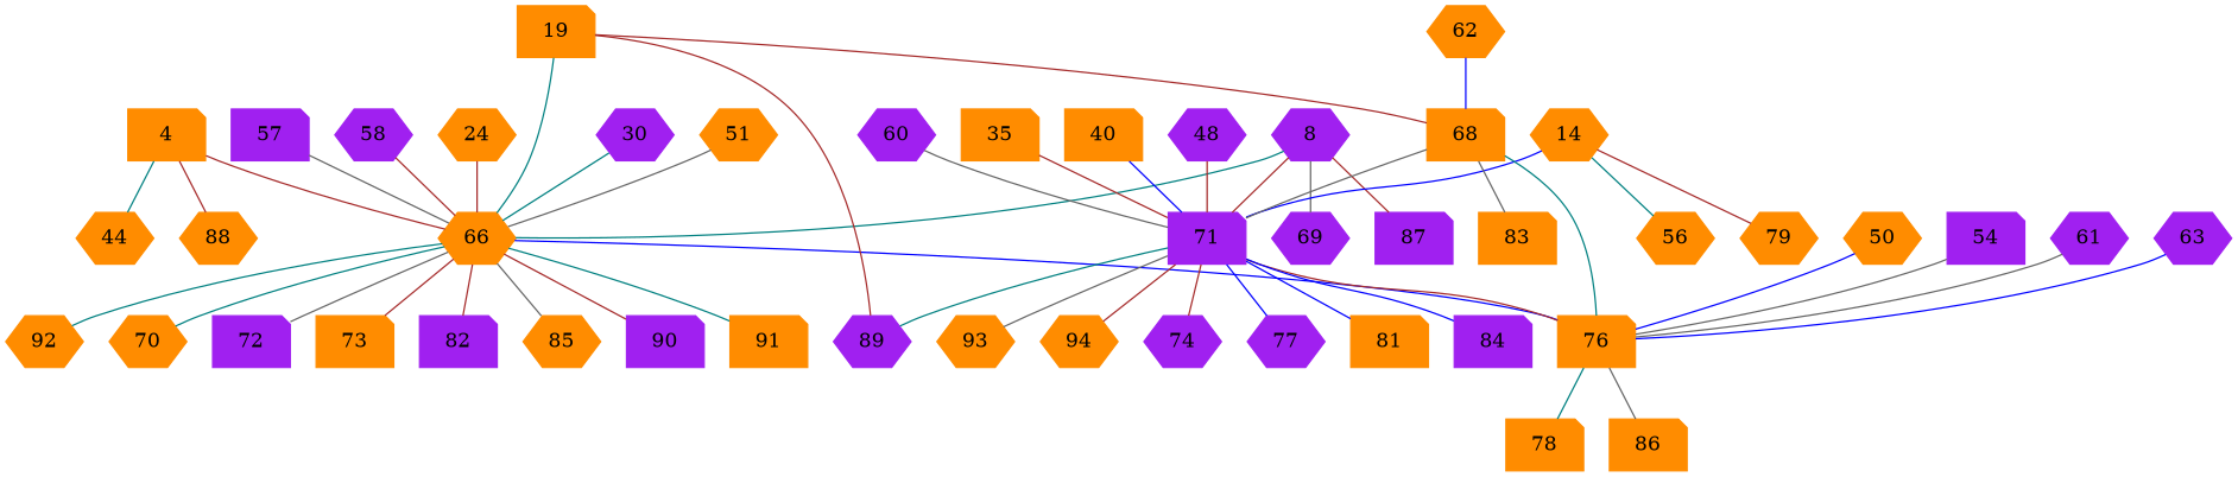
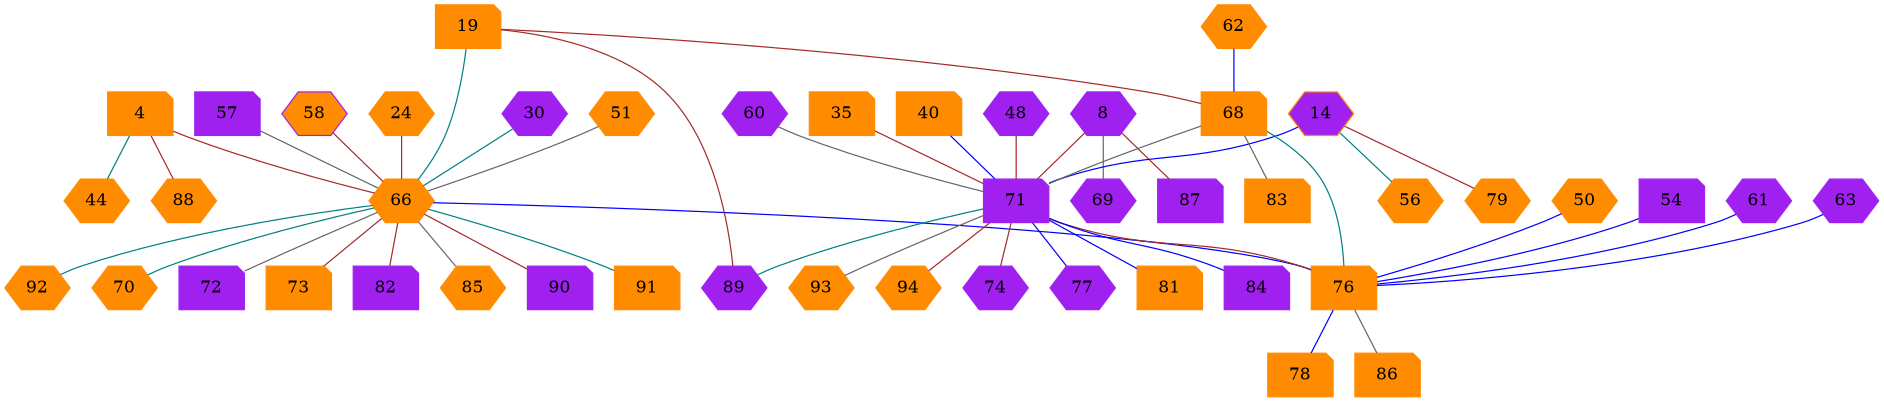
  graph {
    node [color=darkorange shape=hexagon style=filled]
    edge [color=brown]
    4 [shape=note super="+2"]
    44 [super="+39"]
    66 [super="+20+21+22"]
    88
    76 [shape=note super="+75"]
    70
    72 [color=purple shape=note]
    73 [shape=note super="+43+45"]
    82 [color=purple shape=note super="+29"]
    85
    90 [color=purple shape=note]
    91 [shape=note super="+27+33"]
    92
    8 [color=purple super="+6"]
    69 [color=purple]
    71 [color=purple shape=note super="+35+16"]
    87 [color=purple shape=note super="+80"]
    89 [color=purple]
    74 [color=purple super="+36+47"]
    77 [color=purple super="+55"]
    81 [shape=note super="+59+65+67"]
    84 [color=purple shape=note]
    93
    94
-   14 [super="+13"]
+   14 [super="+13" fillcolor=purple]
    56
    79
    19 [shape=note super="+18"]
    68 [shape=note super="+11+23+42+46"]
    83 [shape=note]
    24
    30 [color=purple super="+28"]
    n33 [label=35 shape=note]
    40 [shape=note]
    48 [color=purple]
    78 [shape=note]
    86 [shape=note]
    50
    51 [super="+37"]
    54 [color=purple shape=note]
    57 [color=purple shape=note super="+41"]
-   58 [color=purple]
+   58 [color=purple fillcolor=darkorange]
    60 [color=purple]
    61 [color=purple]
    62
    63 [color=purple]
    4 -- 44 [color=teal]
    4 -- 66 [weight=4]
    4 -- 88
    66 -- 76 [color=blue]
    66 -- 70 [color=teal]
    66 -- 72 [color=gray40 weight=2]
    66 -- 73
    66 -- 82
    66 -- 85 [color=gray40]
    66 -- 90
    66 -- 91 [color=teal weight=2]
    66 -- 92 [color=teal]
-   76 -- 78 [color=teal]
+   76 -- 78 [color=blue]
    76 -- 86 [color=gray40]
-   8 -- 66 [color=teal]
    8 -- 69 [color=gray40]
    8 -- 71 [weight=4]
    8 -- 87
    71 -- 76 [weight=3]
    71 -- 89 [color=teal]
    71 -- 74
    71 -- 77 [color=blue]
    71 -- 81 [color=blue]
    71 -- 84 [color=blue]
    71 -- 93 [color=gray40]
    71 -- 94
    14 -- 71 [color=blue weight=5]
    14 -- 56 [color=teal]
    14 -- 79
    19 -- 66 [color=teal weight=4]
    19 -- 89
    19 -- 68
    68 -- 76 [color=teal weight=4]
    68 -- 71 [color=gray40]
    68 -- 83 [color=gray40]
    24 -- 66
    30 -- 66 [color=teal]
    n33 -- 71
    40 -- 71 [color=blue]
    48 -- 71
    50 -- 76 [color=blue]
    51 -- 66 [color=gray40]
-   54 -- 76 [color=gray40]
+   54 -- 76 [color=blue]
    57 -- 66 [color=gray40]
    58 -- 66
    60 -- 71 [color=gray40]
-   61 -- 76 [color=gray40]
+   61 -- 76 [color=blue]
    62 -- 68 [color=blue]
    63 -- 76 [color=blue]
  }
